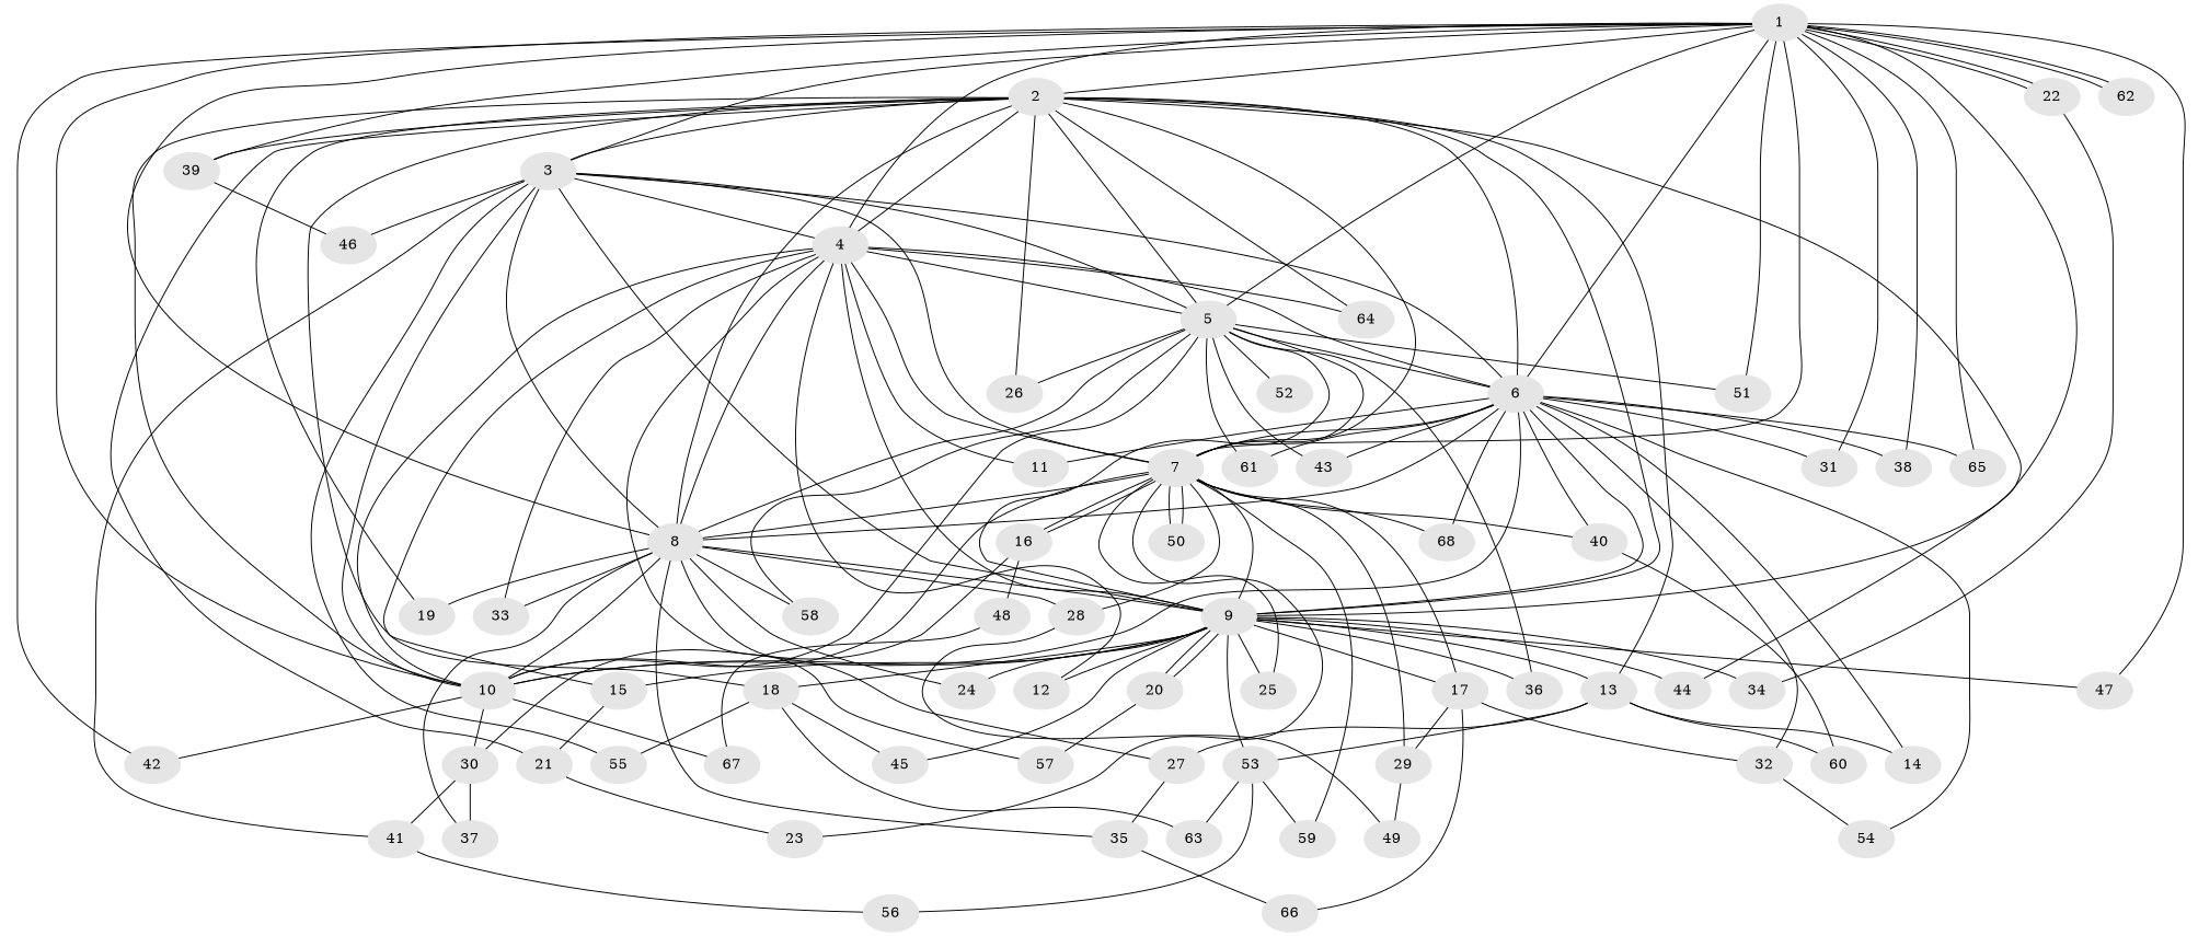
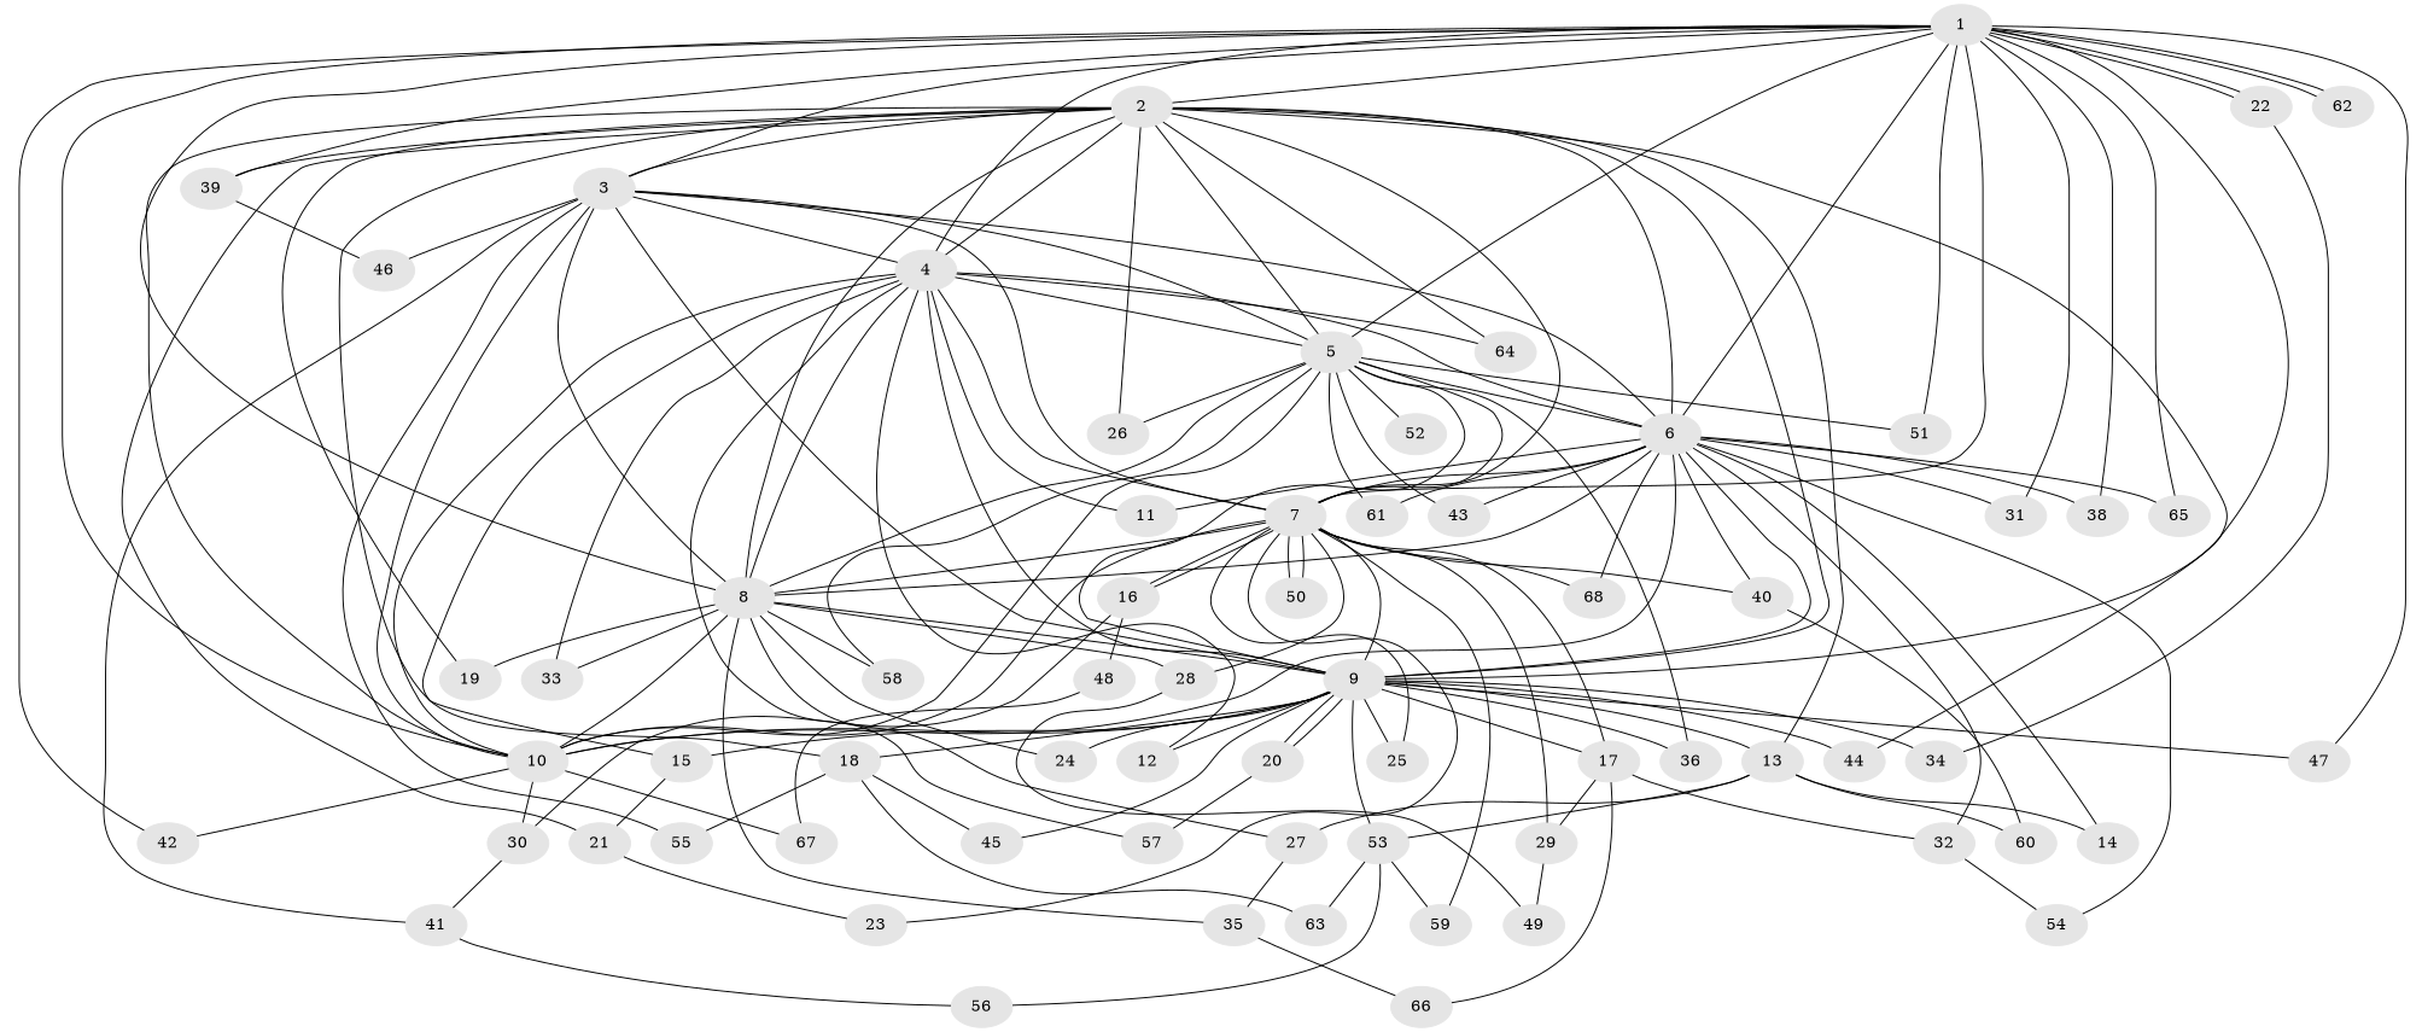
  graph {
    node [color=gray90 style=filled]
    1
    2
    3
    4
    5
    6
    7
    8
    9
    10
    22
    31
    38
    39
    42
    47
    51
    62
    65
    13
    18
    19
    21
    26
    44
    64
    41
    46
    55
    11
    12
    15
    33
    57
    36
    43
    52
    58
    61
    14
    32
    40
    54
    68
    16
    17
    23
    25
    28
    29
    50
    59
    24
    27
    35
-   37
    20
    34
    45
    53
    30
    67
    60
    63
    56
    48
    66
    49
    1 -- 2
    1 -- 3
    1 -- 4
    1 -- 5
    1 -- 6
    1 -- 7
    1 -- 8
    1 -- 9
    1 -- 10
    1 -- 22
    1 -- 22
    1 -- 31
    1 -- 38
    1 -- 39
    1 -- 42
    1 -- 47
    1 -- 51
    1 -- 62
    1 -- 62
    1 -- 65
    2 -- 3
    2 -- 4
    2 -- 5
    2 -- 6
    2 -- 7
    2 -- 8
    2 -- 9
    2 -- 10
    2 -- 39
    2 -- 13
    2 -- 18
    2 -- 19
    2 -- 21
    2 -- 26
    2 -- 44
    2 -- 64
    3 -- 4
    3 -- 5
    3 -- 6
    3 -- 7
    3 -- 8
    3 -- 9
    3 -- 10
    3 -- 41
    3 -- 46
    3 -- 55
    4 -- 5
    4 -- 6
    4 -- 7
    4 -- 8
    4 -- 9
    4 -- 10
    4 -- 64
    4 -- 11
    4 -- 12
    4 -- 15
    4 -- 33
    4 -- 57
    5 -- 6
    5 -- 7
    5 -- 8
    5 -- 9
    5 -- 10
    5 -- 51
    5 -- 26
    5 -- 36
    5 -- 43
    5 -- 52
    5 -- 58
    5 -- 61
    6 -- 7
    6 -- 8
    6 -- 9
    6 -- 10
    6 -- 31
    6 -- 38
    6 -- 65
    6 -- 11
    6 -- 43
    6 -- 61
    6 -- 14
    6 -- 32
    6 -- 40
    6 -- 54
    6 -- 68
    7 -- 8
    7 -- 9
    7 -- 10
    7 -- 40
    7 -- 68
    7 -- 16
    7 -- 16
    7 -- 17
    7 -- 23
    7 -- 25
    7 -- 28
    7 -- 29
    7 -- 50
    7 -- 50
    7 -- 59
    8 -- 9
    8 -- 10
    8 -- 19
    8 -- 33
    8 -- 58
    8 -- 28
    8 -- 24
    8 -- 27
    8 -- 35
-   8 -- 37
    9 -- 10
    9 -- 47
    9 -- 13
    9 -- 18
    9 -- 44
    9 -- 12
    9 -- 15
    9 -- 36
    9 -- 17
    9 -- 25
    9 -- 24
    9 -- 20
    9 -- 20
    9 -- 34
    9 -- 45
    9 -- 53
    10 -- 42
    10 -- 30
    10 -- 67
    22 -- 34
    39 -- 46
    13 -- 14
    13 -- 27
    13 -- 53
    13 -- 60
    18 -- 55
    18 -- 45
    18 -- 63
    21 -- 23
    41 -- 56
    15 -- 21
    32 -- 54
    40 -- 60
    16 -- 30
    16 -- 48
    17 -- 32
    17 -- 29
    17 -- 66
    28 -- 49
    29 -- 49
    27 -- 35
    35 -- 66
    20 -- 57
    53 -- 59
    53 -- 63
    53 -- 56
    30 -- 41
-   30 -- 37
    48 -- 67
  }
